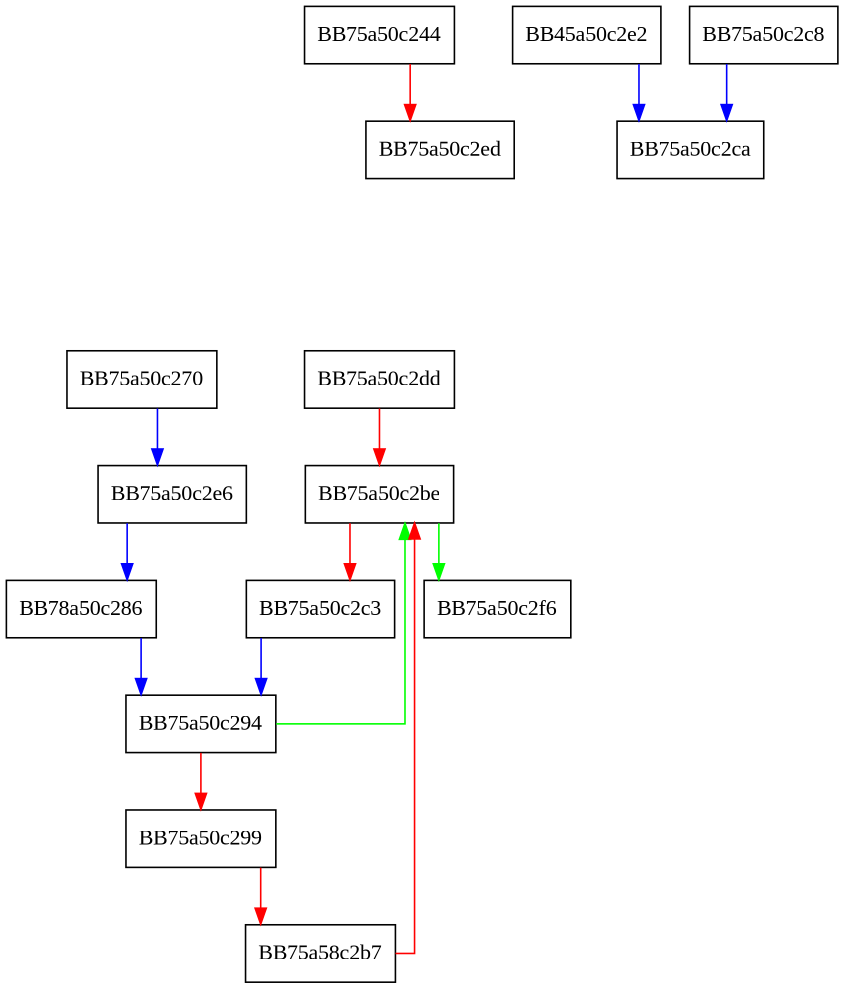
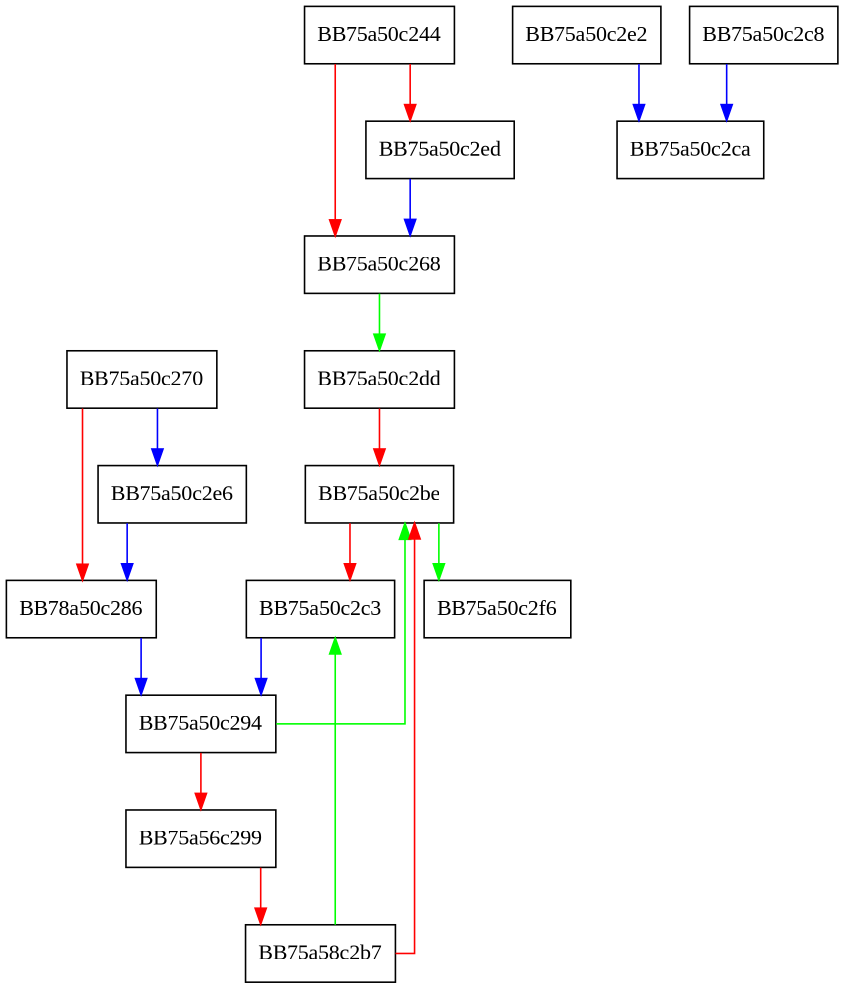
  digraph {
    fontname="Liberation Serif"
    splines=ortho
    node [fontname="Liberation Serif" shape=box]
    edge [color=red fontname="Liberation Serif"]
    BB75a50c244
    BB75a50c2ed
+   BB75a50c268
    BB75a50c2dd
    BB75a50c2be
    BB75a50c270
    BB75a50c2e6
    n8 [label=BB78a50c286]
-   BB75a50c2e2 [label=BB45a50c2e2]
+   BB75a50c2e2
    BB75a50c2ca
    BB75a50c294
-   BB75a50c299
+   BB75a50c299 [label=BB75a56c299]
    BB75a50c2c8
    n14 [label=BB75a58c2b7]
    BB75a50c2c3
    BB75a50c2f6
    BB75a50c244 -> BB75a50c2ed
+   BB75a50c244 -> BB75a50c268
+   BB75a50c2ed -> BB75a50c268 [color=blue]
+   BB75a50c268 -> BB75a50c2dd [color=green]
    BB75a50c2dd -> BB75a50c2be
    BB75a50c2be -> BB75a50c2c3
    BB75a50c2be -> BB75a50c2f6 [color=green]
    BB75a50c270 -> BB75a50c2e6 [color=blue]
+   BB75a50c270 -> n8
    BB75a50c2e6 -> n8 [color=blue]
    n8 -> BB75a50c294 [color=blue]
    BB75a50c2e2 -> BB75a50c2ca [color=blue]
    BB75a50c294 -> BB75a50c2be [color=green]
    BB75a50c294 -> BB75a50c299
    BB75a50c299 -> n14
    BB75a50c2c8 -> BB75a50c2ca [color=blue]
    n14 -> BB75a50c2be
+   n14 -> BB75a50c2c3 [color=green]
    BB75a50c2c3 -> BB75a50c294 [color=blue]
  }
